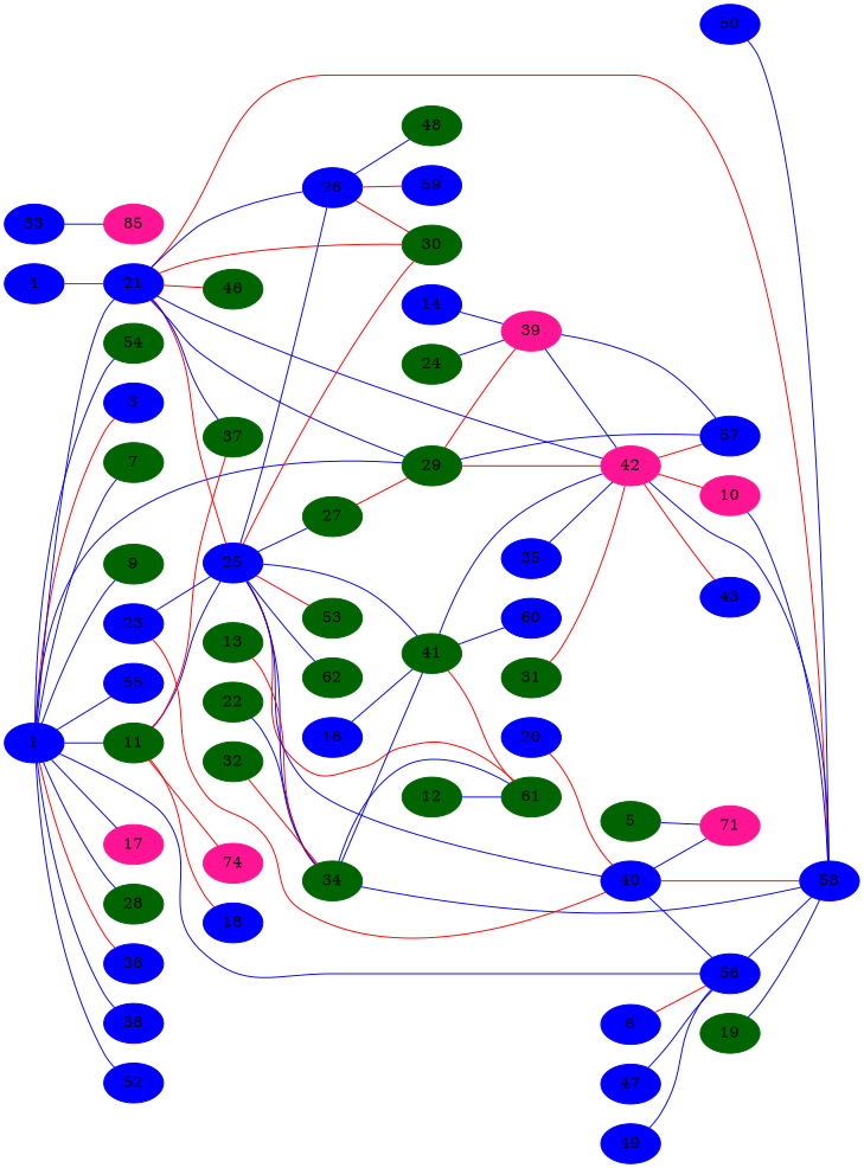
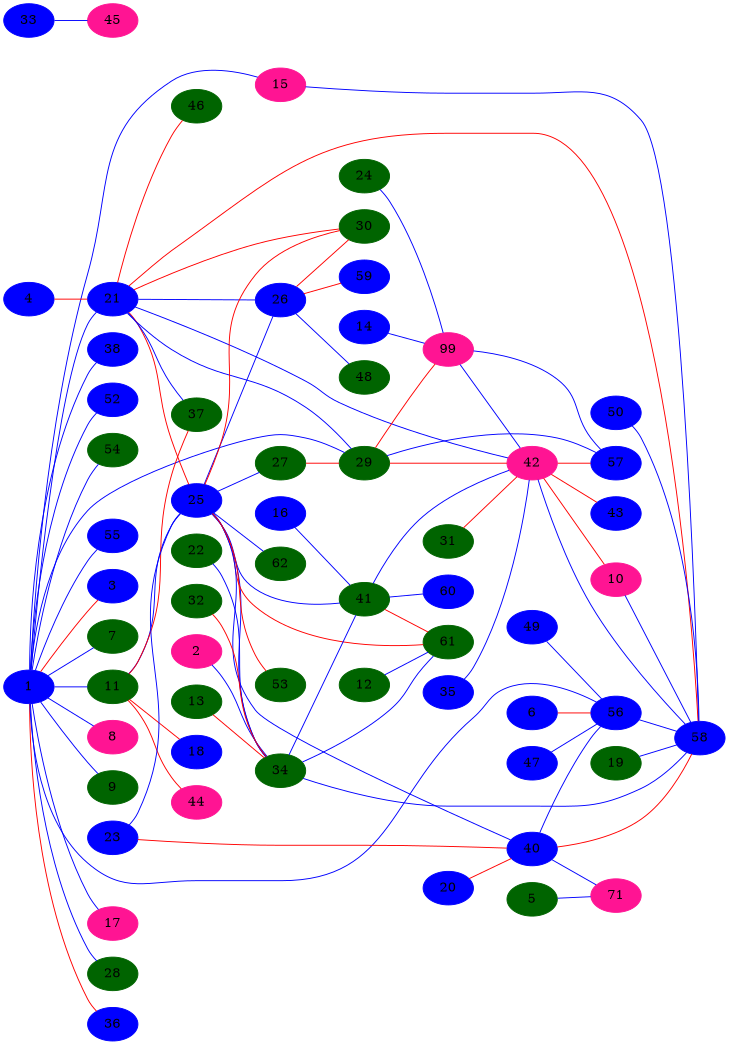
  graph {
    rankdir=LR
    node [color=blue style=filled]
    edge [color=blue weight=1.0]
    1
    3
    7 [color=darkgreen]
+   8 [color=deeppink]
    9 [color=darkgreen]
    11 [color=darkgreen]
+   15 [color=deeppink]
    17 [color=deeppink]
    21
    28 [color=darkgreen]
    29 [color=darkgreen]
    36
    38
    52
    54 [color=darkgreen]
    55
    56
    18
    25
    37 [color=darkgreen]
-   44 [color=deeppink label=74]
+   44 [color=deeppink]
    58
    26
    30 [color=darkgreen]
    42 [color=deeppink]
    46 [color=darkgreen]
-   39 [color=deeppink]
+   39 [color=deeppink label=99]
    57
+   2 [color=deeppink]
    34 [color=darkgreen]
    61 [color=darkgreen]
    41 [color=darkgreen]
    4
    5 [color=darkgreen]
    n35 [color=deeppink label=71]
    6
    10 [color=deeppink]
    40
    27 [color=darkgreen]
    53 [color=darkgreen]
    62 [color=darkgreen]
    12 [color=darkgreen]
    13 [color=darkgreen]
    14
    16
    60
    19 [color=darkgreen]
    20
    48 [color=darkgreen]
    59
    43
    22 [color=darkgreen]
    23
    24 [color=darkgreen]
    31 [color=darkgreen]
    32 [color=darkgreen]
-   45 [color=deeppink label=85]
+   45 [color=deeppink]
    33
    35
    47
    49
    50
    1 -- 3 [color=red]
    1 -- 7
+   1 -- 8
    1 -- 9
    1 -- 11 [weight=8.0]
+   1 -- 15
    1 -- 17
    1 -- 21
    1 -- 28
    1 -- 29 [weight=2.0]
    1 -- 36 [color=red]
    1 -- 38
    1 -- 52
    1 -- 54
    1 -- 55
    1 -- 56
    11 -- 18 [color=red]
    11 -- 25
    11 -- 37 [color=red]
    11 -- 44 [color=red]
+   15 -- 58
    21 -- 29
    21 -- 25 [color=red weight=5.0]
    21 -- 37
    21 -- 58 [color=red]
    21 -- 26 [weight=2.0]
    21 -- 30 [color=red weight=2.0]
    21 -- 42
    21 -- 46 [color=red]
    29 -- 42 [color=red weight=3.0]
    29 -- 39 [color=red]
    29 -- 57
    56 -- 58 [weight=3.0]
    25 -- 26 [weight=2.0]
    25 -- 30 [color=red weight=2.0]
    25 -- 34 [weight=3.0]
    25 -- 61 [color=red]
    25 -- 41
    25 -- 40
    25 -- 27
    25 -- 53 [color=red]
    25 -- 62
    26 -- 30 [color=red]
    26 -- 48
    26 -- 59 [color=red]
    42 -- 58
    42 -- 57 [color=red weight=3.0]
    42 -- 10 [color=red]
    42 -- 43 [color=red]
    39 -- 42 [weight=3.0]
    39 -- 57
+   2 -- 34
    34 -- 58
    34 -- 61 [weight=3.0]
    34 -- 41 [weight=3.0]
    41 -- 42
    41 -- 61 [color=red]
    41 -- 60
    4 -- 21 [color=red]
    5 -- n35
    6 -- 56 [color=red]
    10 -- 58
    40 -- 56 [weight=2.0]
    40 -- 58 [color=red weight=6.0]
    40 -- n35
    27 -- 29 [color=red]
    12 -- 61
    13 -- 34 [color=red]
    14 -- 39
    16 -- 41
    19 -- 58
    20 -- 40 [color=red]
    22 -- 34
    23 -- 25
    23 -- 40 [color=red]
    24 -- 39
    31 -- 42 [color=red]
    32 -- 34 [color=red]
    33 -- 45
    35 -- 42
    47 -- 56
    49 -- 56
    50 -- 58
  }
